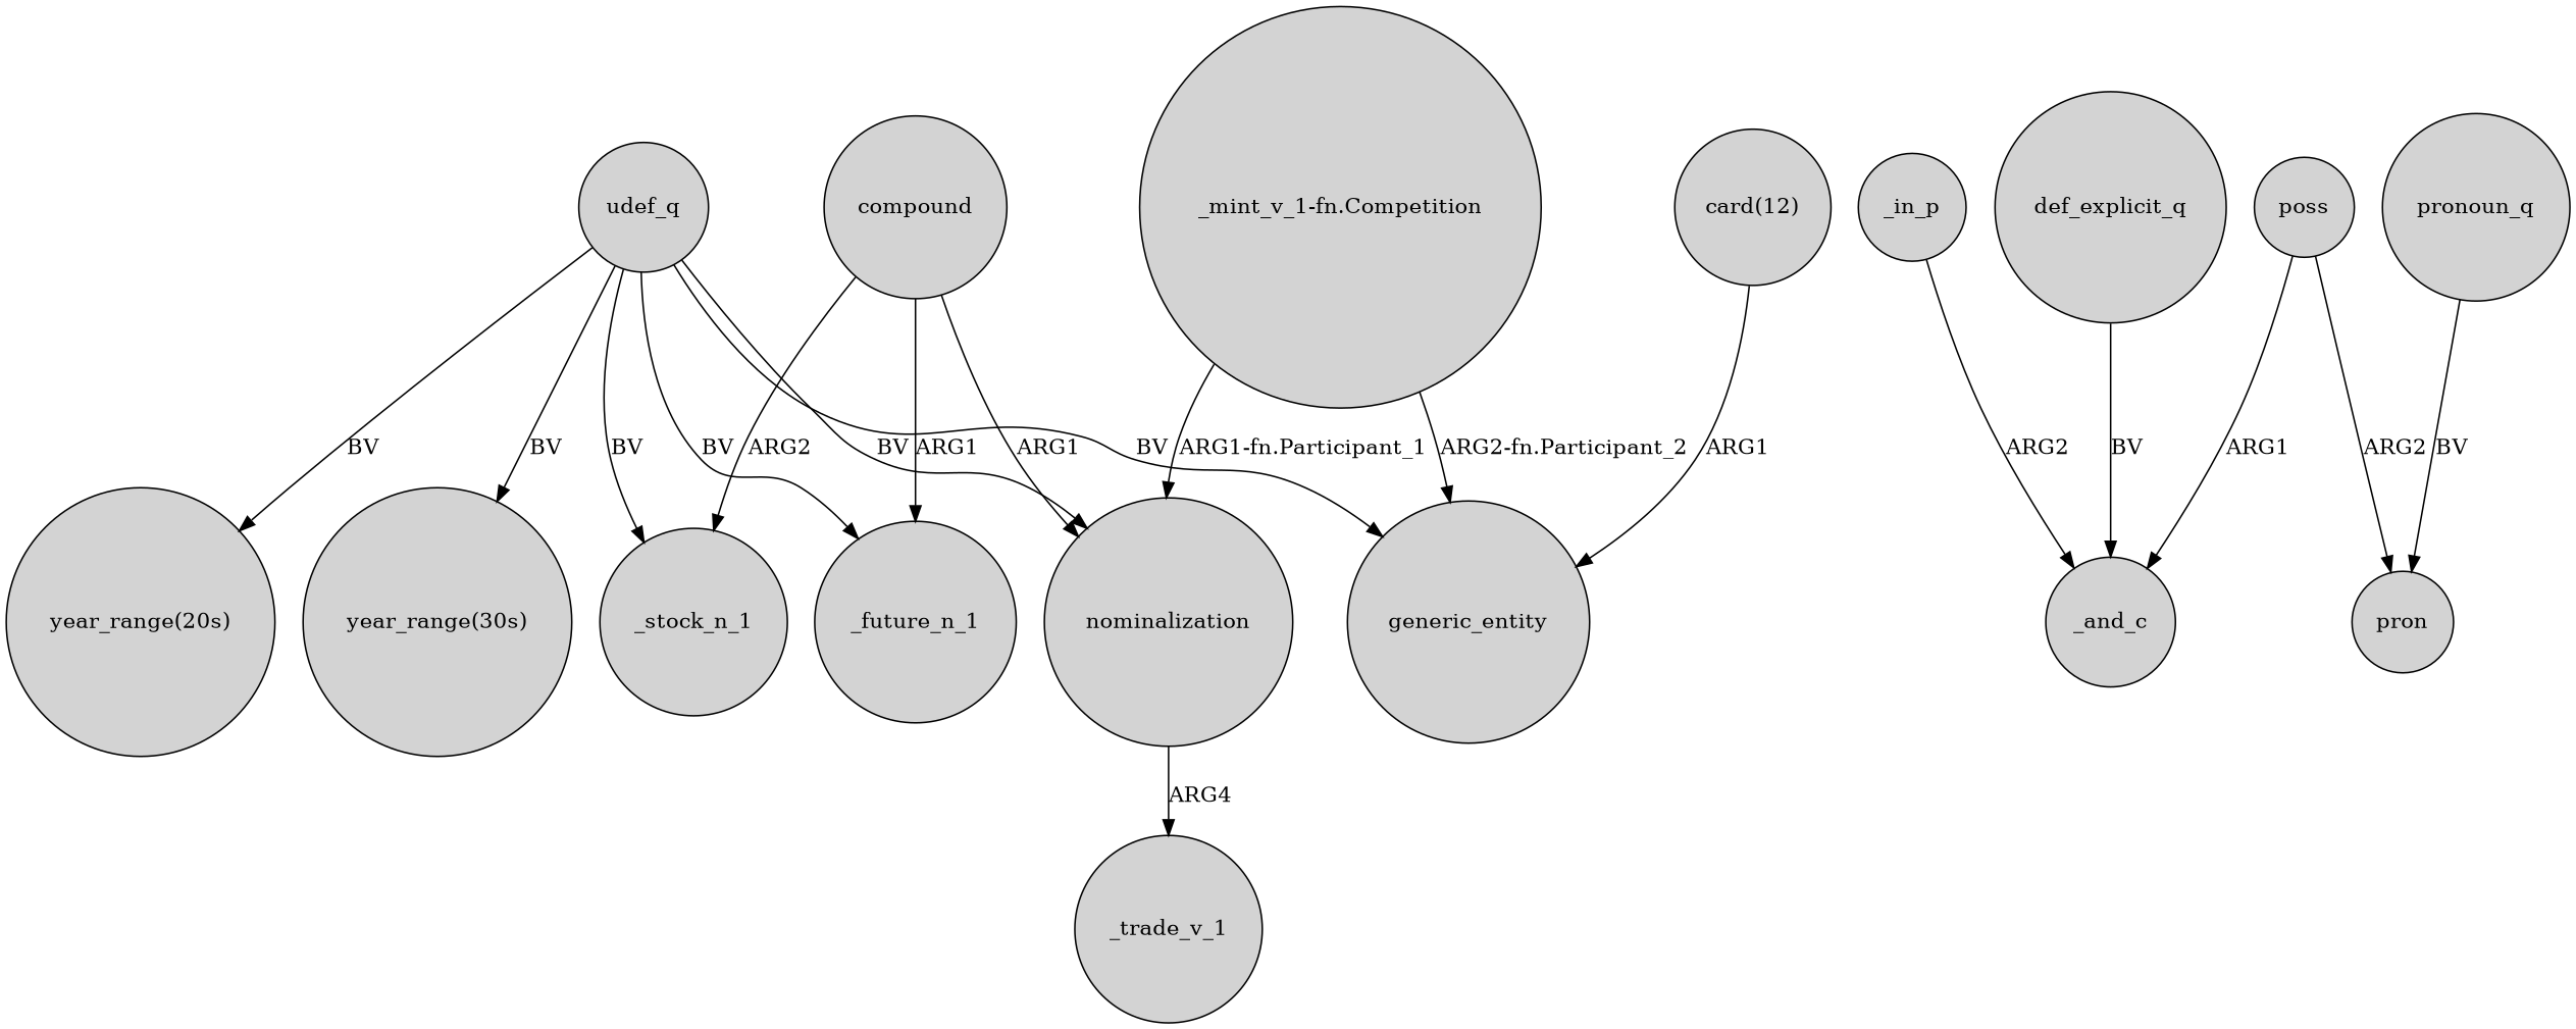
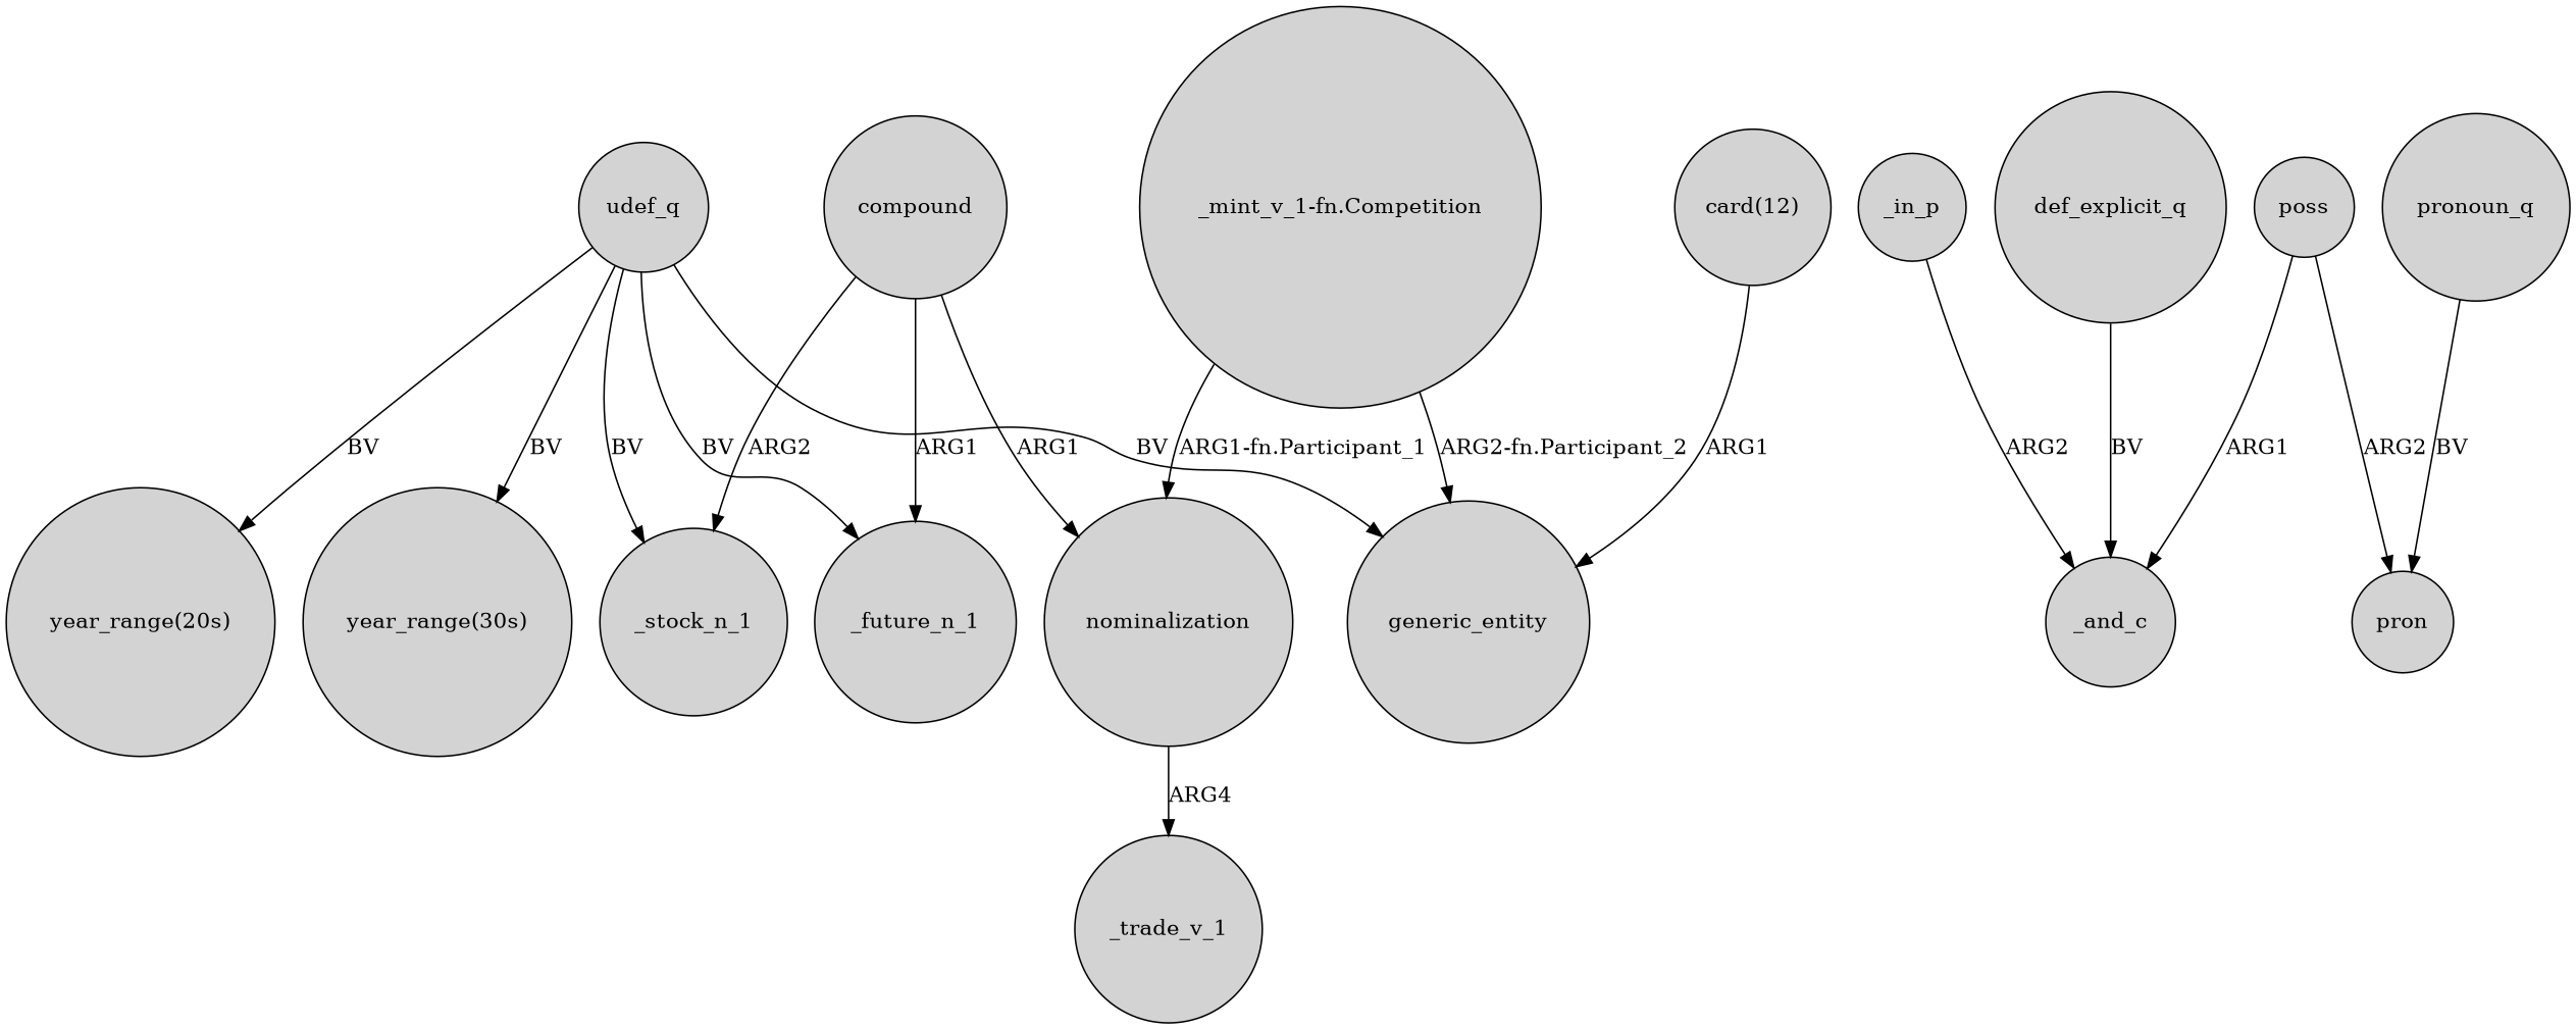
  digraph {
    node [shape=circle style=filled]
    udef_q
    "year_range(20s)"
    nominalization
    _future_n_1
    generic_entity
    _stock_n_1
    "year_range(30s)"
    _trade_v_1
    _in_p
    _and_c
    compound
    def_explicit_q
    pronoun_q
    pron
    poss
    "_mint_v_1-fn.Competition"
    "card(12)"
    udef_q -> "year_range(20s)" [label=BV]
-   udef_q -> nominalization [label=BV]
    udef_q -> _future_n_1 [label=BV]
    udef_q -> generic_entity [label=BV]
    udef_q -> _stock_n_1 [label=BV]
    udef_q -> "year_range(30s)" [label=BV]
    nominalization -> _trade_v_1 [label=ARG4]
    _in_p -> _and_c [label=ARG2]
    compound -> nominalization [label=ARG1]
    compound -> _future_n_1 [label=ARG1]
    compound -> _stock_n_1 [label=ARG2]
    def_explicit_q -> _and_c [label=BV]
    pronoun_q -> pron [label=BV]
    poss -> _and_c [label=ARG1]
    poss -> pron [label=ARG2]
    "_mint_v_1-fn.Competition" -> nominalization [label="ARG1-fn.Participant_1"]
    "_mint_v_1-fn.Competition" -> generic_entity [label="ARG2-fn.Participant_2"]
    "card(12)" -> generic_entity [label=ARG1]
  }
